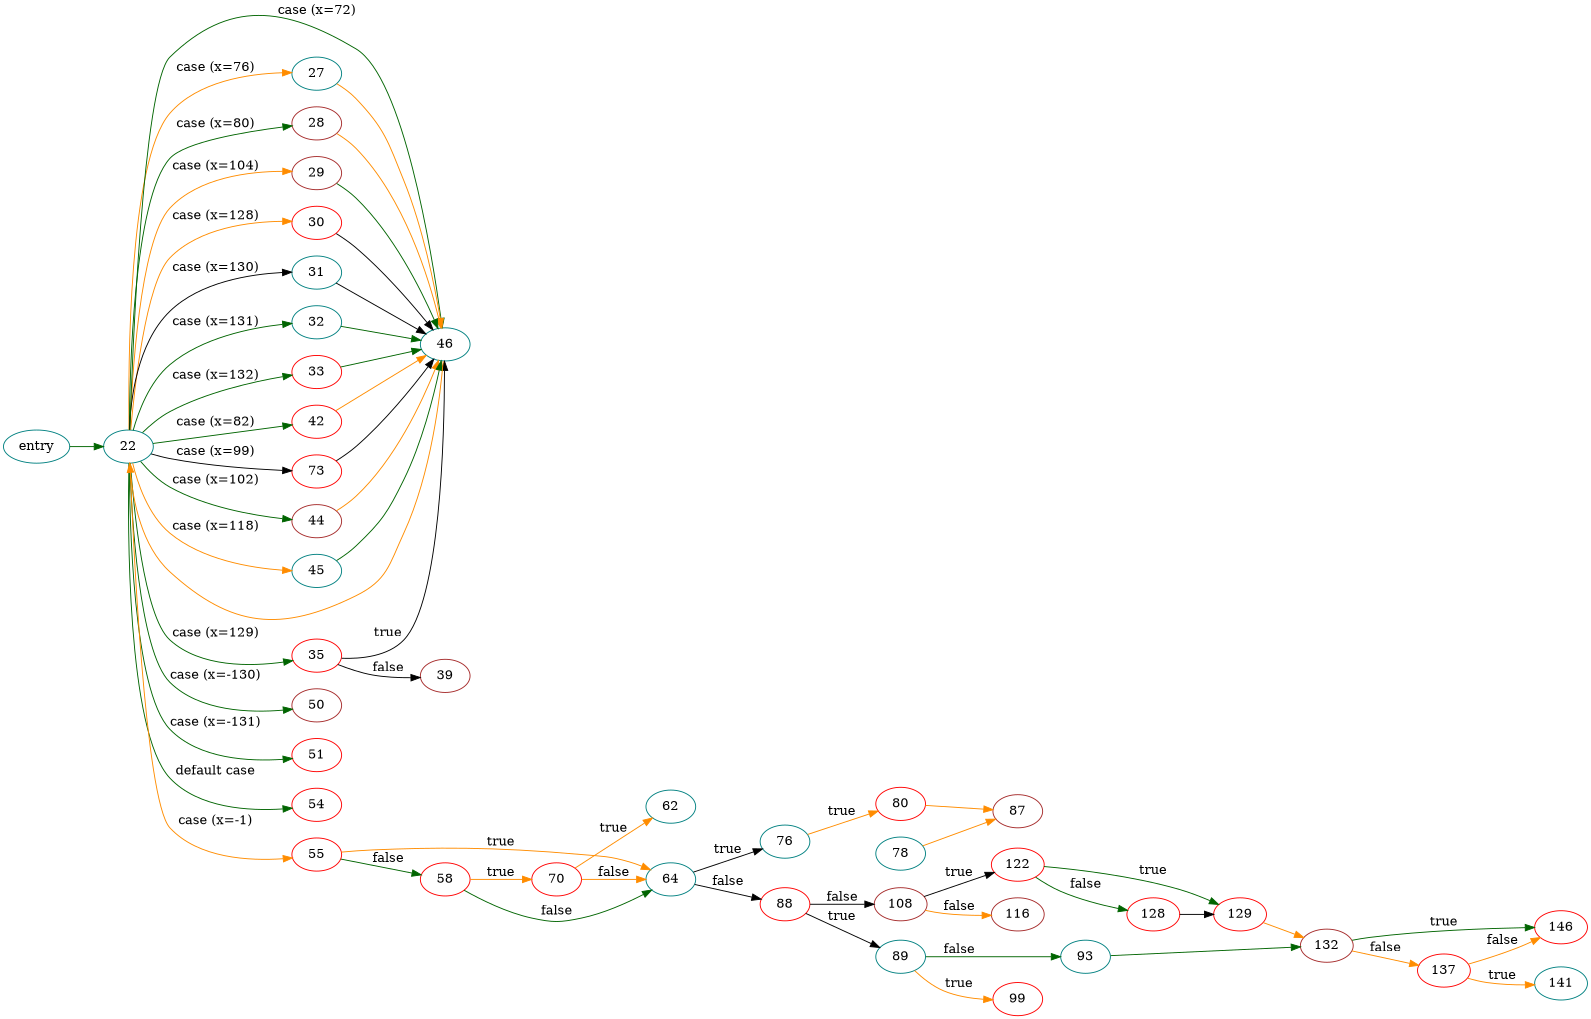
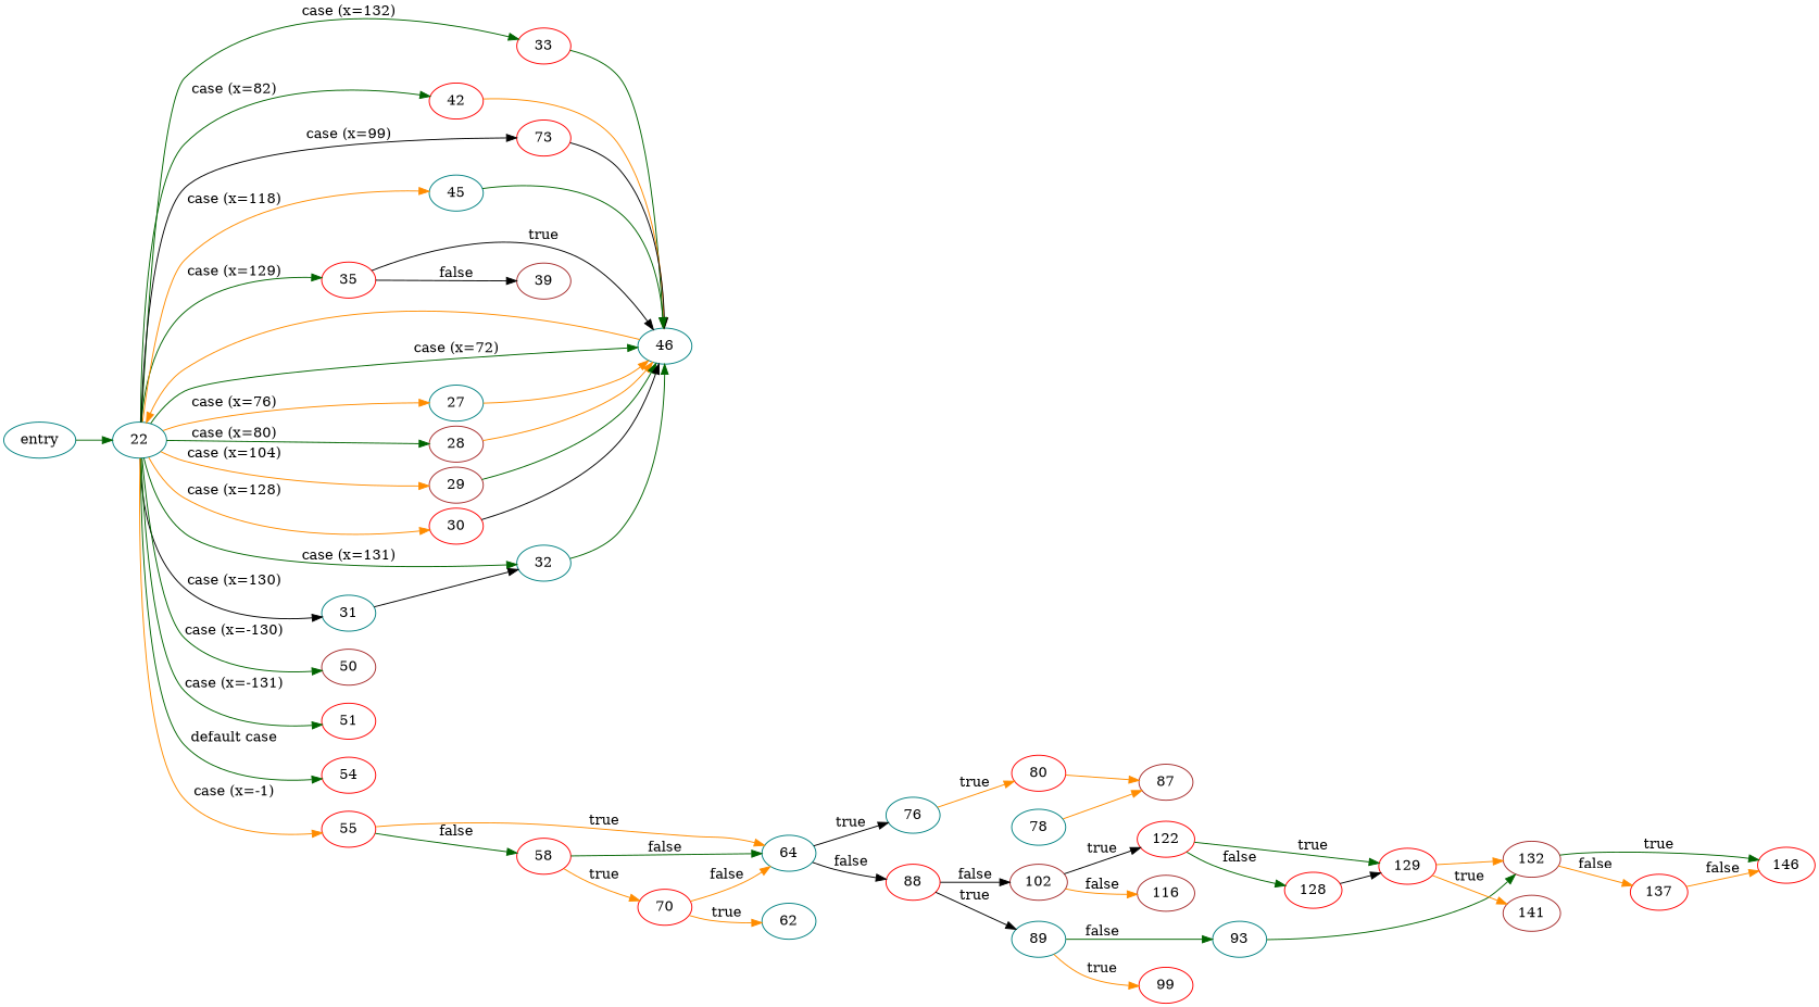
  digraph {
    rankdir=LR
    node [color=red]
    edge [color=darkorange]
    n1 [color=teal label=entry]
    22 [color=teal]
    27 [color=teal]
    28 [color=brown]
    29 [color=brown]
    30
    31 [color=teal]
    32 [color=teal]
    33
    35
    42
    n12 [label=73]
-   44 [color=brown]
    45 [color=teal]
    46 [color=teal]
    50 [color=brown]
    51
    54
    55
    39 [color=brown]
    58
    64 [color=teal]
    n23 [label=70]
    76 [color=teal]
    88
    62 [color=teal]
    80
    89 [color=teal]
-   108 [color=brown]
+   108 [color=brown label=102]
    78 [color=teal]
    87 [color=brown]
    93 [color=teal]
    99
    116 [color=brown]
    122
    132 [color=brown]
    137
    146
    128
    129
-   141 [color=teal]
+   141 [color=brown]
    n1 -> 22 [color=darkgreen]
    22 -> 27 [label="case (x=76)"]
    22 -> 28 [color=darkgreen label="case (x=80)"]
    22 -> 29 [label="case (x=104)"]
    22 -> 30 [label="case (x=128)"]
    22 -> 31 [color=black label="case (x=130)"]
    22 -> 32 [color=darkgreen label="case (x=131)"]
    22 -> 33 [color=darkgreen label="case (x=132)"]
    22 -> 35 [color=darkgreen label="case (x=129)"]
    22 -> 42 [color=darkgreen label="case (x=82)"]
    22 -> n12 [color=black label="case (x=99)"]
-   22 -> 44 [color=darkgreen label="case (x=102)"]
    22 -> 45 [label="case (x=118)"]
    22 -> 46 [color=darkgreen label="case (x=72)"]
    22 -> 50 [color=darkgreen label="case (x=-130)"]
    22 -> 51 [color=darkgreen label="case (x=-131)"]
    22 -> 54 [color=darkgreen label="default case"]
    22 -> 55 [label="case (x=-1)"]
    27 -> 46
    28 -> 46
    29 -> 46 [color=darkgreen]
    30 -> 46 [color=black]
-   31 -> 46 [color=black]
+   31 -> 32 [color=black]
    32 -> 46 [color=darkgreen]
    33 -> 46 [color=darkgreen]
    35 -> 46 [color=black label=true]
    35 -> 39 [color=black label=false]
    42 -> 46
    n12 -> 46 [color=black]
-   44 -> 46
    45 -> 46 [color=darkgreen]
    46 -> 22
    55 -> 58 [color=darkgreen label=false]
    55 -> 64 [label=true]
    58 -> 64 [color=darkgreen label=false]
    58 -> n23 [label=true]
    64 -> 76 [color=black label=true]
    64 -> 88 [color=black label=false]
    n23 -> 64 [label=false]
    n23 -> 62 [label=true]
    76 -> 80 [label=true]
    88 -> 89 [color=black label=true]
    88 -> 108 [color=black label=false]
    80 -> 87
    89 -> 93 [color=darkgreen label=false]
    89 -> 99 [label=true]
    108 -> 116 [label=false]
    108 -> 122 [color=black label=true]
    78 -> 87
    93 -> 132 [color=darkgreen]
    122 -> 128 [color=darkgreen label=false]
    122 -> 129 [color=darkgreen label=true]
    132 -> 137 [label=false]
    132 -> 146 [color=darkgreen label=true]
    137 -> 146 [label=false]
-   137 -> 141 [label=true]
+   129 -> 141 [label=true]
    128 -> 129 [color=black]
    129 -> 132
  }
